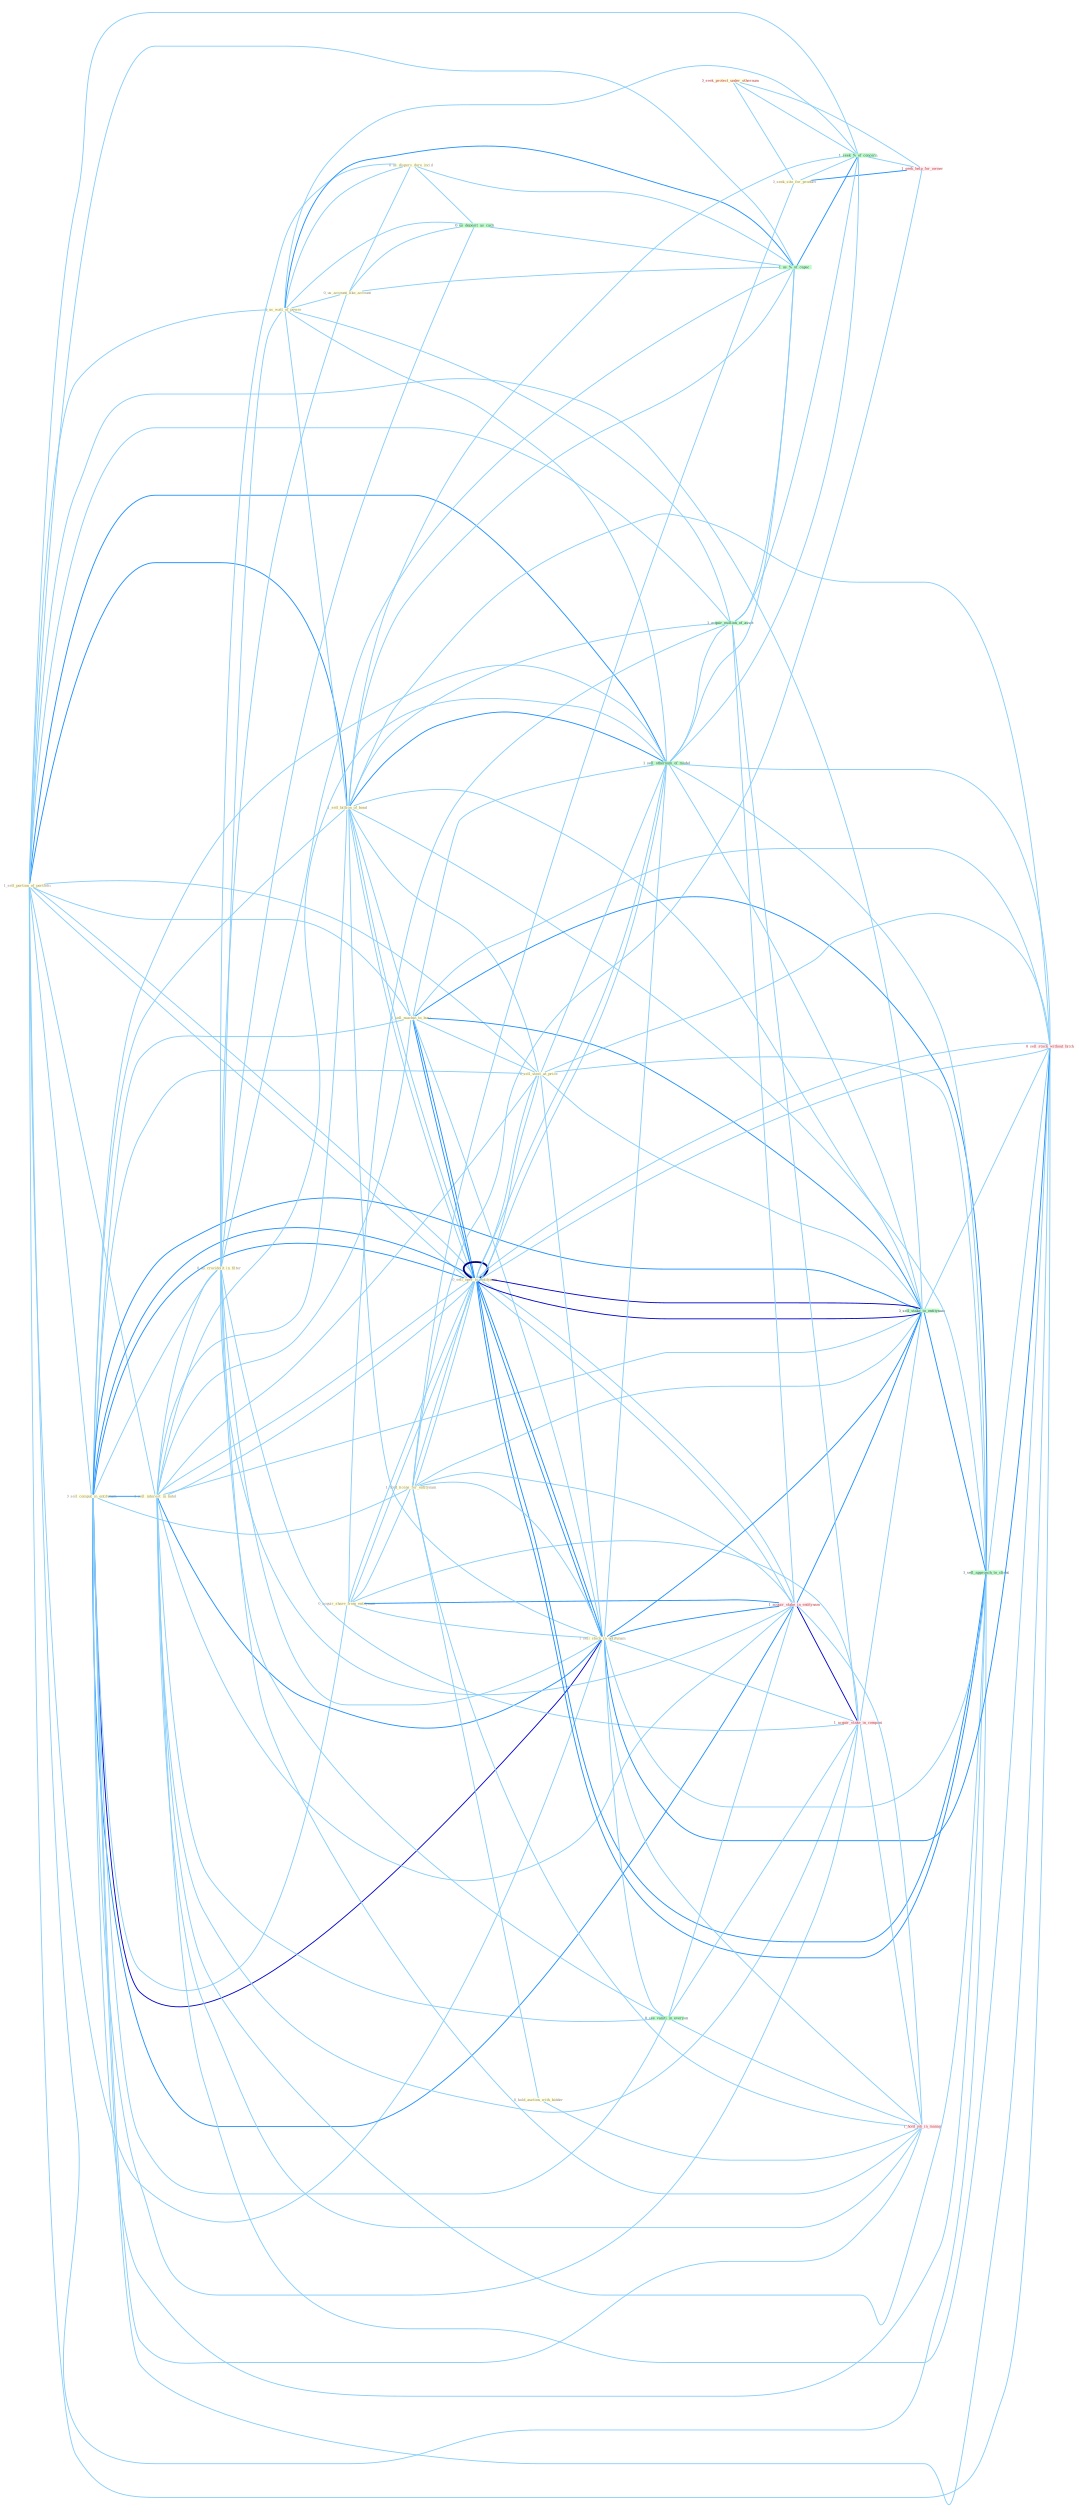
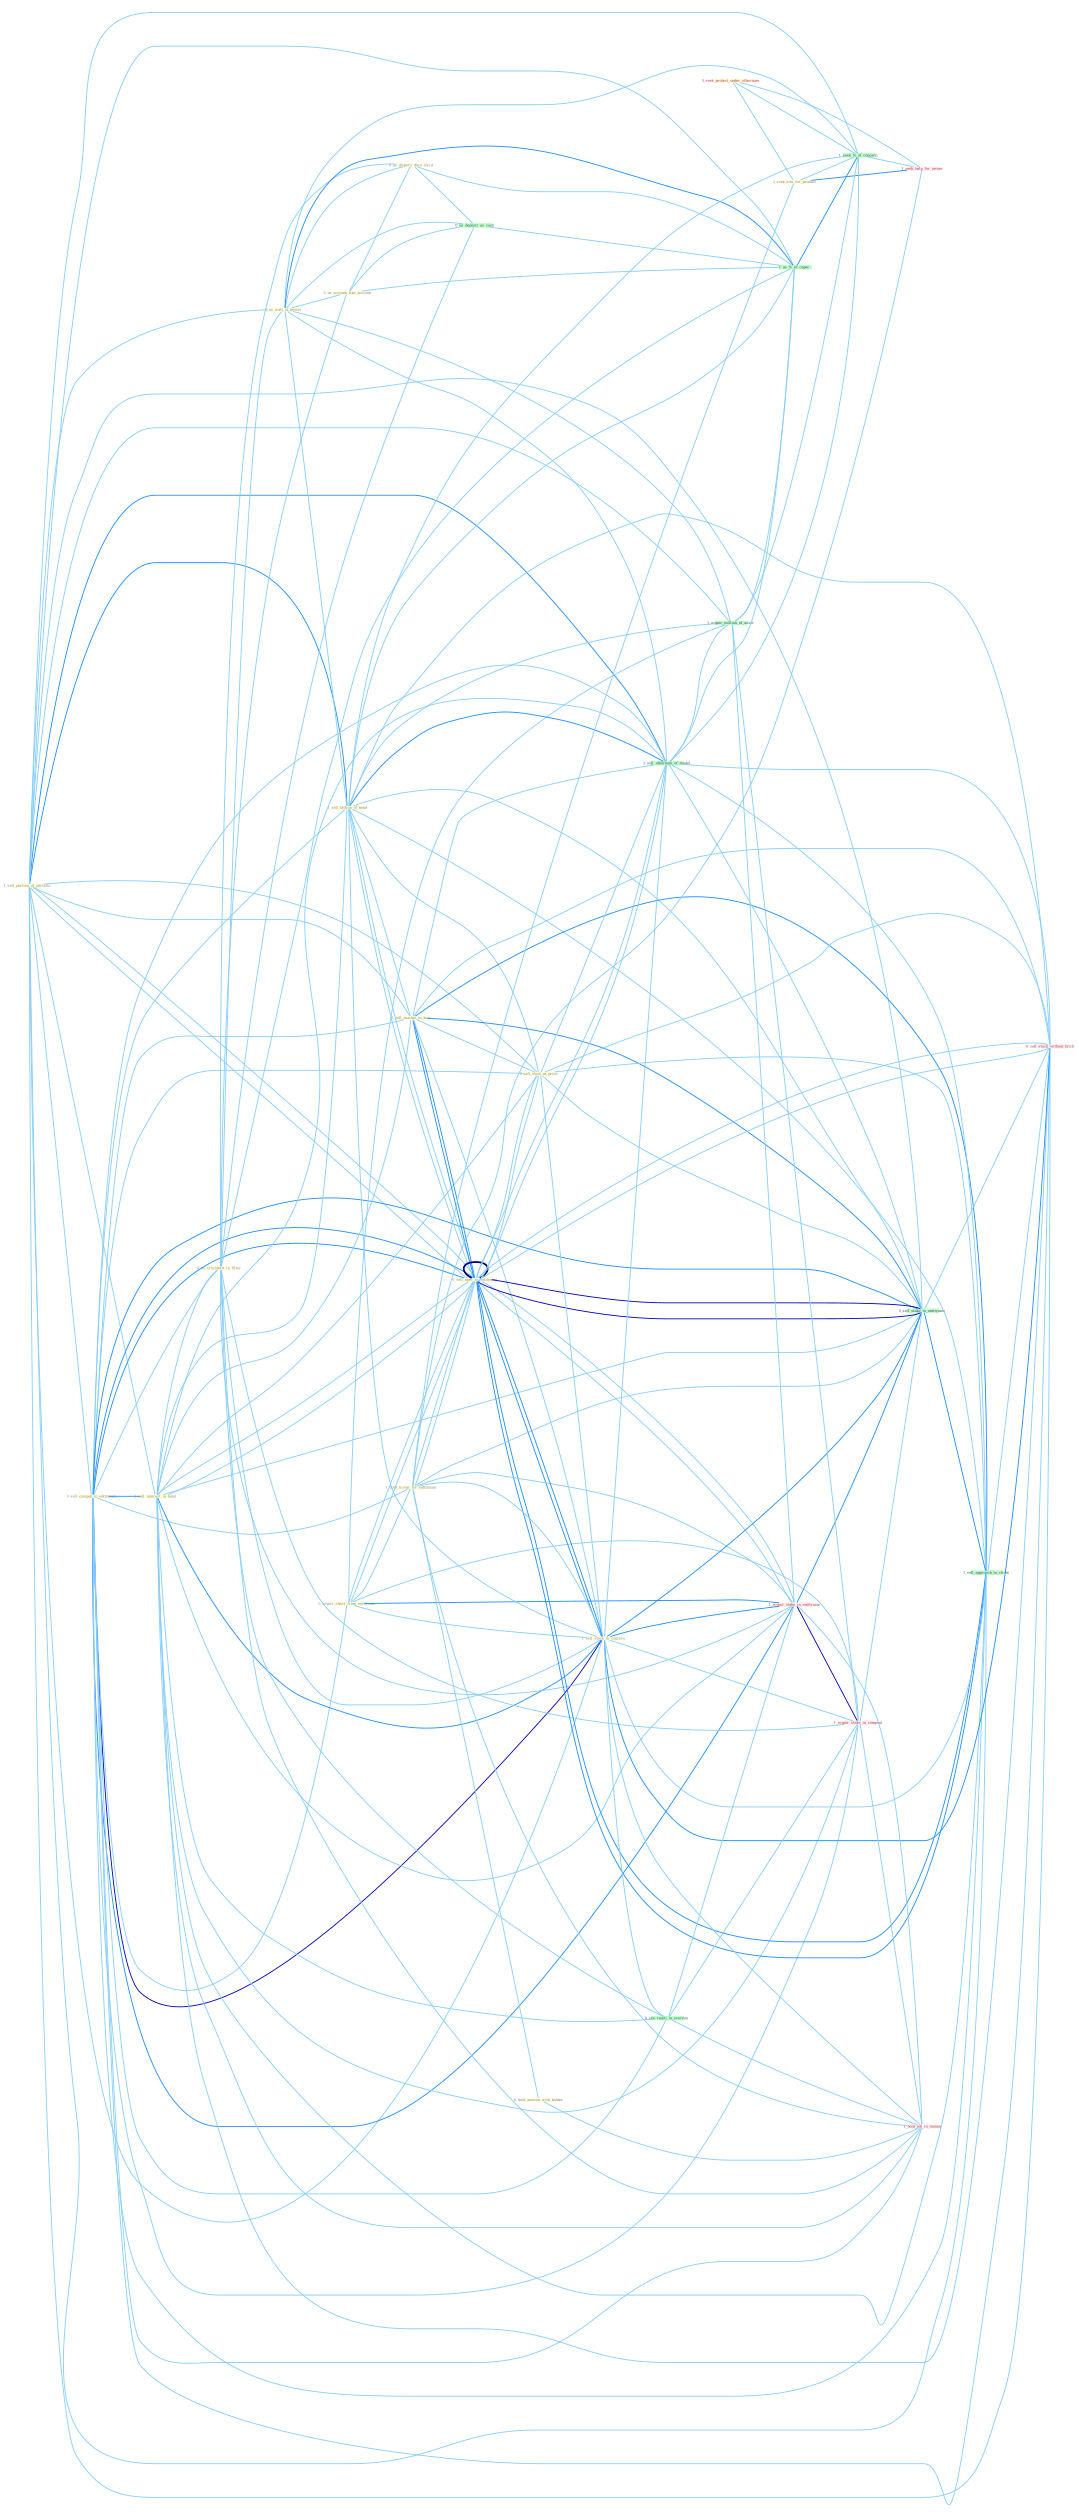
  graph {
    rankdir=LR
    node [color="#ffffe0" fixedsize=true fontcolor="#8b7d6b" fontsize=4 shape=polygon style=filled]
    edge [color="#87cefa" w=1]
    "0_seek_protect_under_othernum " [fontcolor="#b22222" height=.06 width=.5]
    "1_sell_portion_of_portfolio " [height=.06 width=.5]
    "0_sell_comput_in_entitynam " [height=.06 width=.5]
    "1_sell_interest_in_hotel " [height=.06 width=.5]
    "0_us_crocidolit_in_filter " [height=.06 width=.5]
    "1_us_watt_of_power " [height=.06 width=.5]
    "0_acquir_share_from_entitynam " [height=.06 width=.5]
    "1_sell_billion_of_bond " [height=.06 width=.5]
    "0_sell_machin_to_busi " [height=.06 width=.5]
    "0_sell_oper_to_entitynam " [height=.06 width=.5]
    "0_us_account_like_account " [height=.06 width=.5]
    "0_us_dispers_dure_incid " [height=.06 width=.5]
    "0_sell_steel_at_price " [height=.06 width=.5]
    "1_hold_licens_for_entitynam " [height=.06 width=.5]
-   "1_sell_stock_in_entitynam " [height=.06 width=.5]
+   "1_sell_stock_in_entitynam " [height=.06 width=.5 label="1_sell_stock_in_concern"]
    "0_seek_site_for_product " [height=.06 width=.5]
    "0_hold_auction_with_bidder " [height=.06 width=.5]
    "1_acquir_stake_in_entitynam " [color="#fff0f5" fontcolor="#b22222" height=.06 width=.5]
    "1_acquir_stake_in_compani " [color="#fff0f5" fontcolor="#b22222" height=.06 width=.5]
    "1_hold_job_in_manag " [color="#fff0f5" fontcolor="#b22222" height=.06 width=.5]
    "0_sell_stock_without_hitch " [color="#fff0f5" fontcolor="#b22222" height=.06 width=.5]
    "1_seek_help_for_owner " [color="#fff0f5" fontcolor="#b22222" height=.06 width=.5]
    "1_seek_%_of_concern " [color="#BDFCC9" fontcolor="#2f4f4f" height=.06 width=.5]
    "1_sell_othernum_of_model " [color="#BDFCC9" fontcolor="#2f4f4f" height=.06 width=.5]
    "1_acquir_million_of_asset " [color="#BDFCC9" fontcolor="#2f4f4f" height=.06 width=.5]
    "0_sell_stake_to_entitynam " [color="#BDFCC9" fontcolor="#2f4f4f" height=.06 width=.5]
    "1_us_%_of_capac " [color="#BDFCC9" fontcolor="#2f4f4f" height=.06 width=.5]
    "1_sell_approach_to_client " [color="#BDFCC9" fontcolor="#2f4f4f" height=.06 width=.5]
    "0_see_vaniti_in_everyon " [color="#BDFCC9" fontcolor="#2f4f4f" height=.06 width=.5]
    "0_us_deposit_as_cach " [color="#BDFCC9" fontcolor="#2f4f4f" height=.06 width=.5]
    subgraph sub_1 {
      "0_seek_protect_under_othernum "
      "1_sell_portion_of_portfolio "
      "0_sell_comput_in_entitynam "
      "1_sell_interest_in_hotel "
      "0_us_crocidolit_in_filter "
      "1_us_watt_of_power "
      "0_acquir_share_from_entitynam "
      "1_sell_billion_of_bond "
      "0_sell_machin_to_busi "
      "0_sell_oper_to_entitynam "
      "0_us_account_like_account "
      "0_us_dispers_dure_incid "
      "0_sell_steel_at_price "
      "1_hold_licens_for_entitynam "
      "1_sell_stock_in_entitynam "
      "0_seek_site_for_product "
      "0_hold_auction_with_bidder "
    }
    subgraph sub_2 {
      "0_sell_oper_to_entitynam "
      "1_acquir_stake_in_entitynam "
      "1_acquir_stake_in_compani "
      "1_hold_job_in_manag "
      "0_sell_stock_without_hitch "
      "1_seek_help_for_owner "
    }
    "0_seek_protect_under_othernum " -- "0_seek_site_for_product "
    "0_seek_protect_under_othernum " -- "1_seek_help_for_owner "
    "0_seek_protect_under_othernum " -- "1_seek_%_of_concern "
    "1_sell_portion_of_portfolio " -- "0_sell_comput_in_entitynam "
    "1_sell_portion_of_portfolio " -- "1_sell_interest_in_hotel "
    "1_sell_portion_of_portfolio " -- "1_us_watt_of_power "
    "1_sell_portion_of_portfolio " -- "1_sell_billion_of_bond " [color="#1e90ff" w=2]
    "1_sell_portion_of_portfolio " -- "0_sell_machin_to_busi "
    "1_sell_portion_of_portfolio " -- "0_sell_oper_to_entitynam "
    "1_sell_portion_of_portfolio " -- "0_sell_oper_to_entitynam "
    "1_sell_portion_of_portfolio " -- "0_sell_steel_at_price "
    "1_sell_portion_of_portfolio " -- "1_sell_stock_in_entitynam "
    "1_sell_portion_of_portfolio " -- "0_sell_stock_without_hitch "
    "1_sell_portion_of_portfolio " -- "1_seek_%_of_concern "
    "1_sell_portion_of_portfolio " -- "1_sell_othernum_of_model " [color="#1e90ff" w=2]
    "1_sell_portion_of_portfolio " -- "1_acquir_million_of_asset "
    "1_sell_portion_of_portfolio " -- "0_sell_stake_to_entitynam "
    "1_sell_portion_of_portfolio " -- "1_us_%_of_capac "
    "1_sell_portion_of_portfolio " -- "1_sell_approach_to_client "
    "0_sell_comput_in_entitynam " -- "1_sell_interest_in_hotel " [color="#1e90ff" w=2]
    "0_sell_comput_in_entitynam " -- "0_us_crocidolit_in_filter "
    "0_sell_comput_in_entitynam " -- "0_acquir_share_from_entitynam "
    "0_sell_comput_in_entitynam " -- "1_sell_billion_of_bond "
    "0_sell_comput_in_entitynam " -- "0_sell_machin_to_busi "
    "0_sell_comput_in_entitynam " -- "0_sell_oper_to_entitynam " [color="#1e90ff" w=2]
    "0_sell_comput_in_entitynam " -- "0_sell_oper_to_entitynam " [color="#1e90ff" w=2]
    "0_sell_comput_in_entitynam " -- "0_sell_steel_at_price "
    "0_sell_comput_in_entitynam " -- "1_hold_licens_for_entitynam "
    "0_sell_comput_in_entitynam " -- "1_sell_stock_in_entitynam " [color="#0000cd" w=3]
    "0_sell_comput_in_entitynam " -- "1_acquir_stake_in_entitynam " [color="#1e90ff" w=2]
    "0_sell_comput_in_entitynam " -- "1_acquir_stake_in_compani "
    "0_sell_comput_in_entitynam " -- "1_hold_job_in_manag "
    "0_sell_comput_in_entitynam " -- "0_sell_stock_without_hitch "
    "0_sell_comput_in_entitynam " -- "1_sell_othernum_of_model "
    "0_sell_comput_in_entitynam " -- "0_sell_stake_to_entitynam " [color="#1e90ff" w=2]
    "0_sell_comput_in_entitynam " -- "1_sell_approach_to_client "
    "0_sell_comput_in_entitynam " -- "0_see_vaniti_in_everyon "
    "1_sell_interest_in_hotel " -- "0_us_crocidolit_in_filter "
    "1_sell_interest_in_hotel " -- "1_sell_billion_of_bond "
    "1_sell_interest_in_hotel " -- "0_sell_machin_to_busi "
    "1_sell_interest_in_hotel " -- "0_sell_oper_to_entitynam "
    "1_sell_interest_in_hotel " -- "0_sell_oper_to_entitynam "
    "1_sell_interest_in_hotel " -- "0_sell_steel_at_price "
    "1_sell_interest_in_hotel " -- "1_sell_stock_in_entitynam " [color="#1e90ff" w=2]
    "1_sell_interest_in_hotel " -- "1_acquir_stake_in_entitynam "
    "1_sell_interest_in_hotel " -- "1_acquir_stake_in_compani "
    "1_sell_interest_in_hotel " -- "1_hold_job_in_manag "
    "1_sell_interest_in_hotel " -- "0_sell_stock_without_hitch "
    "1_sell_interest_in_hotel " -- "1_sell_othernum_of_model "
    "1_sell_interest_in_hotel " -- "0_sell_stake_to_entitynam "
    "1_sell_interest_in_hotel " -- "1_sell_approach_to_client "
    "1_sell_interest_in_hotel " -- "0_see_vaniti_in_everyon "
    "0_us_crocidolit_in_filter " -- "1_us_watt_of_power "
    "0_us_crocidolit_in_filter " -- "0_us_account_like_account "
    "0_us_crocidolit_in_filter " -- "0_us_dispers_dure_incid "
    "0_us_crocidolit_in_filter " -- "1_sell_stock_in_entitynam "
    "0_us_crocidolit_in_filter " -- "1_acquir_stake_in_entitynam "
    "0_us_crocidolit_in_filter " -- "1_acquir_stake_in_compani "
    "0_us_crocidolit_in_filter " -- "1_hold_job_in_manag "
    "0_us_crocidolit_in_filter " -- "1_us_%_of_capac "
    "0_us_crocidolit_in_filter " -- "0_see_vaniti_in_everyon "
    "0_us_crocidolit_in_filter " -- "0_us_deposit_as_cach "
    "1_us_watt_of_power " -- "1_sell_billion_of_bond "
    "1_us_watt_of_power " -- "0_us_account_like_account "
    "1_us_watt_of_power " -- "0_us_dispers_dure_incid "
    "1_us_watt_of_power " -- "1_seek_%_of_concern "
    "1_us_watt_of_power " -- "1_sell_othernum_of_model "
    "1_us_watt_of_power " -- "1_acquir_million_of_asset "
    "1_us_watt_of_power " -- "1_us_%_of_capac " [color="#1e90ff" w=2]
    "1_us_watt_of_power " -- "0_us_deposit_as_cach "
    "0_acquir_share_from_entitynam " -- "0_sell_oper_to_entitynam "
    "0_acquir_share_from_entitynam " -- "0_sell_oper_to_entitynam "
    "0_acquir_share_from_entitynam " -- "1_hold_licens_for_entitynam "
    "0_acquir_share_from_entitynam " -- "1_sell_stock_in_entitynam "
    "0_acquir_share_from_entitynam " -- "1_acquir_stake_in_entitynam " [color="#1e90ff" w=2]
    "0_acquir_share_from_entitynam " -- "1_acquir_stake_in_compani "
    "0_acquir_share_from_entitynam " -- "1_acquir_million_of_asset "
    "1_sell_billion_of_bond " -- "0_sell_machin_to_busi "
    "1_sell_billion_of_bond " -- "0_sell_oper_to_entitynam "
    "1_sell_billion_of_bond " -- "0_sell_oper_to_entitynam "
    "1_sell_billion_of_bond " -- "0_sell_steel_at_price "
    "1_sell_billion_of_bond " -- "1_sell_stock_in_entitynam "
    "1_sell_billion_of_bond " -- "0_sell_stock_without_hitch "
    "1_sell_billion_of_bond " -- "1_seek_%_of_concern "
    "1_sell_billion_of_bond " -- "1_sell_othernum_of_model " [color="#1e90ff" w=2]
    "1_sell_billion_of_bond " -- "1_acquir_million_of_asset "
    "1_sell_billion_of_bond " -- "0_sell_stake_to_entitynam "
    "1_sell_billion_of_bond " -- "1_us_%_of_capac "
    "1_sell_billion_of_bond " -- "1_sell_approach_to_client "
    "0_sell_machin_to_busi " -- "0_sell_oper_to_entitynam " [color="#1e90ff" w=2]
    "0_sell_machin_to_busi " -- "0_sell_oper_to_entitynam " [color="#1e90ff" w=2]
    "0_sell_machin_to_busi " -- "0_sell_steel_at_price "
    "0_sell_machin_to_busi " -- "1_sell_stock_in_entitynam "
    "0_sell_machin_to_busi " -- "0_sell_stock_without_hitch "
    "0_sell_machin_to_busi " -- "1_sell_othernum_of_model "
    "0_sell_machin_to_busi " -- "0_sell_stake_to_entitynam " [color="#1e90ff" w=2]
    "0_sell_machin_to_busi " -- "1_sell_approach_to_client " [color="#1e90ff" w=2]
    "0_sell_oper_to_entitynam " -- "0_sell_oper_to_entitynam " [color="#000080" style=bold w=4]
    "0_sell_oper_to_entitynam " -- "0_sell_steel_at_price "
    "0_sell_oper_to_entitynam " -- "1_hold_licens_for_entitynam "
    "0_sell_oper_to_entitynam " -- "1_sell_stock_in_entitynam " [color="#1e90ff" w=2]
    "0_sell_oper_to_entitynam " -- "1_acquir_stake_in_entitynam "
    "0_sell_oper_to_entitynam " -- "1_acquir_stake_in_entitynam "
    "0_sell_oper_to_entitynam " -- "0_sell_stock_without_hitch "
    "0_sell_oper_to_entitynam " -- "0_sell_stock_without_hitch "
    "0_sell_oper_to_entitynam " -- "1_sell_othernum_of_model "
    "0_sell_oper_to_entitynam " -- "1_sell_othernum_of_model "
    "0_sell_oper_to_entitynam " -- "0_sell_stake_to_entitynam " [color="#0000cd" w=3]
    "0_sell_oper_to_entitynam " -- "0_sell_stake_to_entitynam " [color="#0000cd" w=3]
    "0_sell_oper_to_entitynam " -- "1_sell_approach_to_client " [color="#1e90ff" w=2]
    "0_sell_oper_to_entitynam " -- "1_sell_approach_to_client " [color="#1e90ff" w=2]
    "0_us_account_like_account " -- "0_us_dispers_dure_incid "
    "0_us_account_like_account " -- "1_us_%_of_capac "
    "0_us_account_like_account " -- "0_us_deposit_as_cach "
    "0_us_dispers_dure_incid " -- "1_us_%_of_capac "
    "0_us_dispers_dure_incid " -- "0_us_deposit_as_cach "
    "0_sell_steel_at_price " -- "0_sell_oper_to_entitynam "
    "0_sell_steel_at_price " -- "1_sell_stock_in_entitynam "
    "0_sell_steel_at_price " -- "0_sell_stock_without_hitch "
    "0_sell_steel_at_price " -- "1_sell_othernum_of_model "
    "0_sell_steel_at_price " -- "0_sell_stake_to_entitynam "
    "0_sell_steel_at_price " -- "1_sell_approach_to_client "
    "1_hold_licens_for_entitynam " -- "0_sell_oper_to_entitynam "
    "1_hold_licens_for_entitynam " -- "1_sell_stock_in_entitynam "
    "1_hold_licens_for_entitynam " -- "0_seek_site_for_product "
    "1_hold_licens_for_entitynam " -- "0_hold_auction_with_bidder "
    "1_hold_licens_for_entitynam " -- "1_acquir_stake_in_entitynam "
    "1_hold_licens_for_entitynam " -- "1_hold_job_in_manag "
    "1_hold_licens_for_entitynam " -- "1_seek_help_for_owner "
    "1_hold_licens_for_entitynam " -- "0_sell_stake_to_entitynam "
    "1_sell_stock_in_entitynam " -- "0_sell_oper_to_entitynam " [color="#1e90ff" w=2]
    "1_sell_stock_in_entitynam " -- "1_acquir_stake_in_entitynam " [color="#1e90ff" w=2]
    "1_sell_stock_in_entitynam " -- "1_acquir_stake_in_compani "
    "1_sell_stock_in_entitynam " -- "1_hold_job_in_manag "
    "1_sell_stock_in_entitynam " -- "0_sell_stock_without_hitch " [color="#1e90ff" w=2]
    "1_sell_stock_in_entitynam " -- "1_sell_othernum_of_model "
    "1_sell_stock_in_entitynam " -- "0_sell_stake_to_entitynam " [color="#1e90ff" w=2]
    "1_sell_stock_in_entitynam " -- "1_sell_approach_to_client "
    "1_sell_stock_in_entitynam " -- "0_see_vaniti_in_everyon "
    "0_seek_site_for_product " -- "1_seek_help_for_owner " [color="#1e90ff" w=2]
    "0_seek_site_for_product " -- "1_seek_%_of_concern "
    "0_hold_auction_with_bidder " -- "1_hold_job_in_manag "
    "1_acquir_stake_in_entitynam " -- "1_acquir_stake_in_compani " [color="#0000cd" w=3]
    "1_acquir_stake_in_entitynam " -- "1_hold_job_in_manag "
    "1_acquir_stake_in_entitynam " -- "0_sell_stake_to_entitynam " [color="#1e90ff" w=2]
    "1_acquir_stake_in_compani " -- "1_hold_job_in_manag "
    "1_acquir_stake_in_compani " -- "0_sell_stake_to_entitynam "
    "1_seek_%_of_concern " -- "1_seek_help_for_owner "
    "1_sell_othernum_of_model " -- "0_sell_stock_without_hitch "
    "1_sell_othernum_of_model " -- "1_seek_%_of_concern "
    "1_sell_othernum_of_model " -- "1_acquir_million_of_asset "
    "1_sell_othernum_of_model " -- "0_sell_stake_to_entitynam "
    "1_sell_othernum_of_model " -- "1_us_%_of_capac "
    "1_sell_othernum_of_model " -- "1_sell_approach_to_client "
    "1_acquir_million_of_asset " -- "1_acquir_stake_in_entitynam "
    "1_acquir_million_of_asset " -- "1_acquir_stake_in_compani "
    "1_acquir_million_of_asset " -- "1_seek_%_of_concern "
    "1_acquir_million_of_asset " -- "1_us_%_of_capac "
    "0_sell_stake_to_entitynam " -- "0_sell_stock_without_hitch "
    "0_sell_stake_to_entitynam " -- "1_sell_approach_to_client " [color="#1e90ff" w=2]
    "1_us_%_of_capac " -- "1_seek_%_of_concern " [color="#1e90ff" w=2]
    "1_sell_approach_to_client " -- "0_sell_stock_without_hitch "
    "0_see_vaniti_in_everyon " -- "1_acquir_stake_in_entitynam "
    "0_see_vaniti_in_everyon " -- "1_acquir_stake_in_compani "
    "0_see_vaniti_in_everyon " -- "1_hold_job_in_manag "
    "0_us_deposit_as_cach " -- "1_us_%_of_capac "
  }
